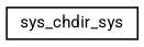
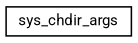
  digraph {
    rankdir=TB
    fontname=Roboto
-   n1 [color=black fillcolor=white fontname=Roboto fontsize=10 height=0.2 label=sys_chdir_sys shape=record style=filled width=0.4]
+   n1 [color=black fillcolor=white fontname=Roboto fontsize=10 height=0.2 label=sys_chdir_args shape=record style=filled width=0.4]
  }
